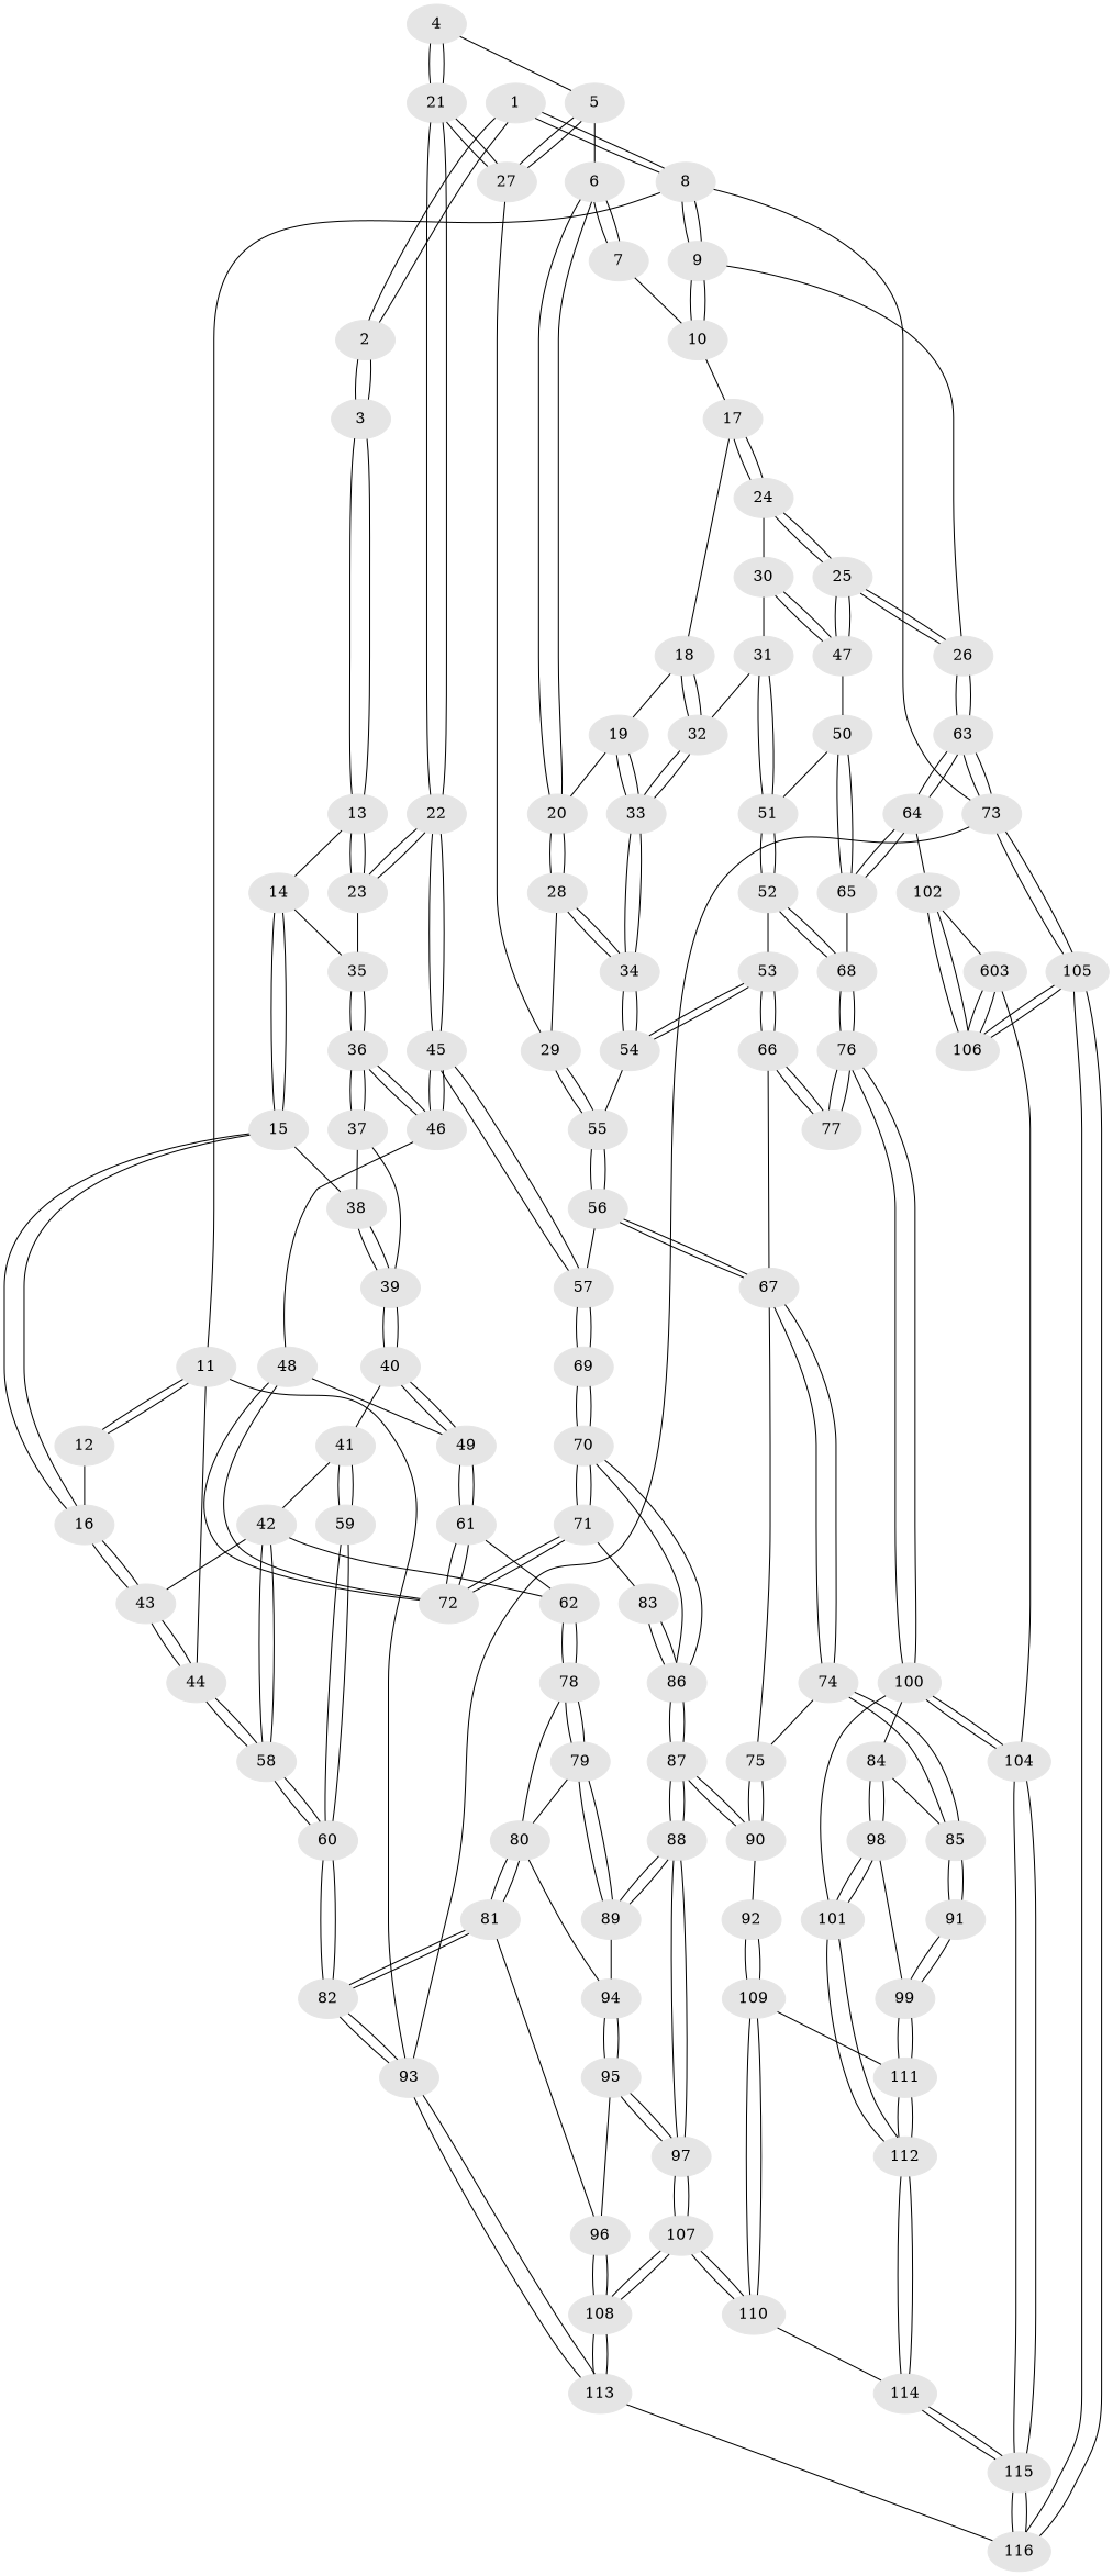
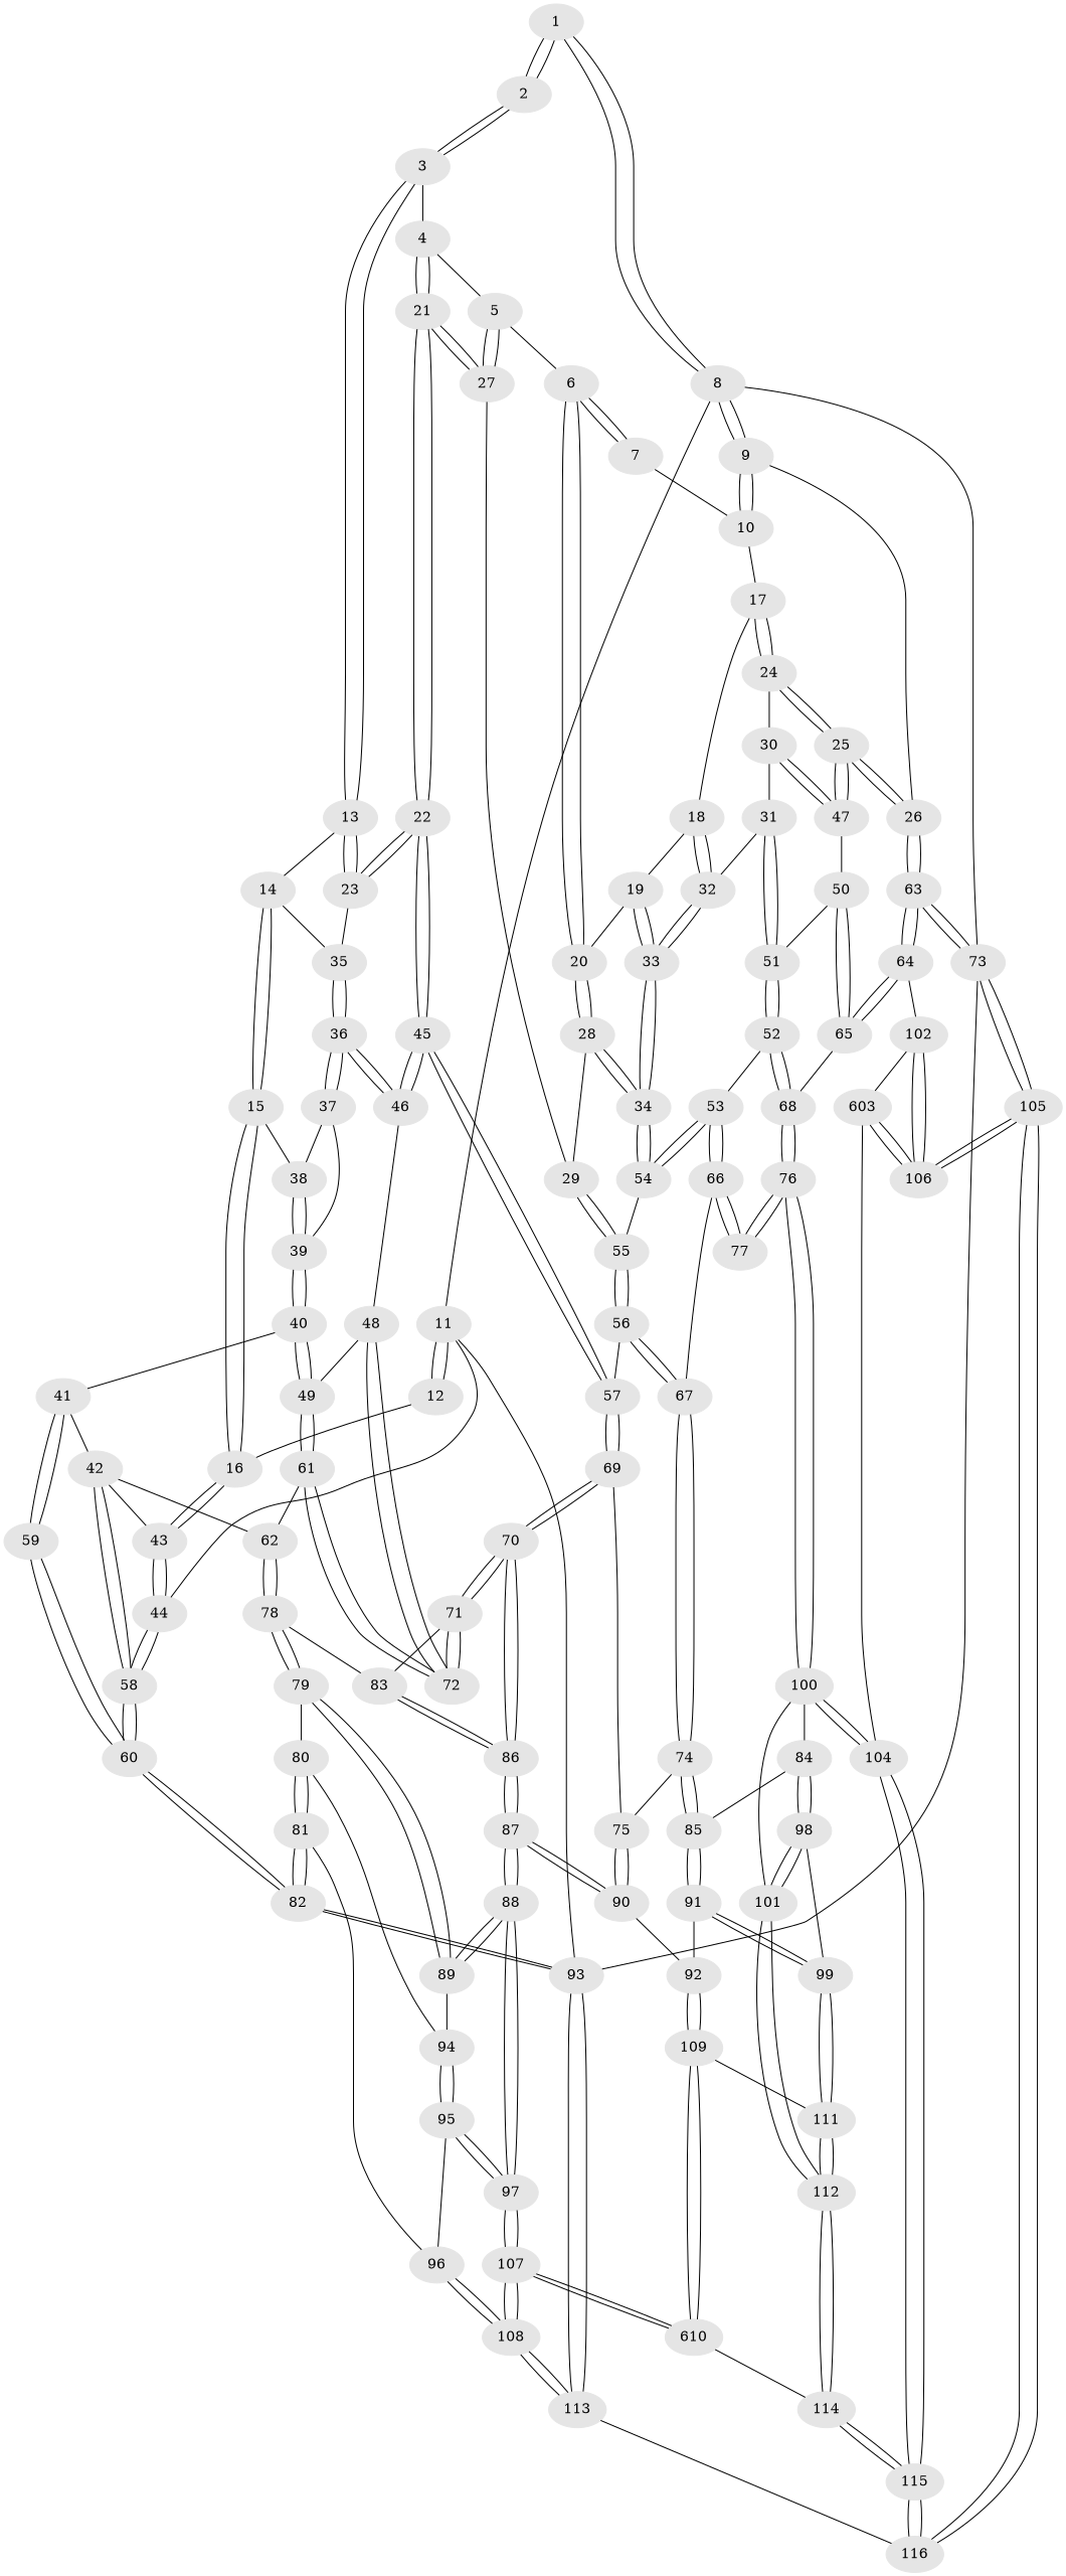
  graph {
    node [color=gray90 style=filled]
    1
    2
    8
    3
    9
    11
    73
    4
    13
    5
    21
    14
    23
    6
    27
    22
    7
    20
    29
    10
    28
    17
    26
    12
    44
    93
    105
    63
    18
    24
    16
    58
    113
    43
    15
    35
    38
    36
    39
    19
    32
    25
    30
    33
    34
    45
    46
    57
    47
    31
    50
    64
    55
    54
    56
    51
    52
    37
    48
    40
    41
    49
    42
    59
    61
    62
    60
    69
    72
    65
    68
    53
    66
    76
    67
    77
    74
    70
    75
    82
    78
    83
    79
    102
    n85 [label=603]
    106
    85
    100
    71
    86
    90
    87
    116
    91
    92
    84
    101
    104
    98
    80
    89
    81
    94
    96
    95
    108
    99
    88
    97
    107
    109
    111
-   110
+   110 [label=610]
    112
    115
    114
    1 -- 2
    1 -- 2
    1 -- 8
    1 -- 8
    2 -- 3
    2 -- 3
    8 -- 9
    8 -- 9
    8 -- 11
    8 -- 73
+   3 -- 4
    3 -- 13
    3 -- 13
    9 -- 10
    9 -- 10
    9 -- 26
    11 -- 12
    11 -- 12
    11 -- 44
    11 -- 93
    73 -- 93
    73 -- 105
    73 -- 105
    4 -- 5
    4 -- 21
    4 -- 21
    13 -- 14
    13 -- 23
    13 -- 23
    5 -- 6
    5 -- 27
    5 -- 27
    21 -- 27
    21 -- 27
    21 -- 22
    21 -- 22
    14 -- 15
    14 -- 15
    14 -- 35
    23 -- 35
    6 -- 7
    6 -- 7
    6 -- 20
    6 -- 20
    27 -- 29
    22 -- 23
    22 -- 23
    22 -- 45
    22 -- 45
    7 -- 10
    20 -- 28
    20 -- 28
    29 -- 55
    29 -- 55
    10 -- 17
    28 -- 29
    28 -- 34
    28 -- 34
    17 -- 18
    17 -- 24
    17 -- 24
    26 -- 63
    26 -- 63
    12 -- 16
    44 -- 58
    44 -- 58
    93 -- 113
    93 -- 113
    105 -- 106
    105 -- 106
    105 -- 116
    105 -- 116
    63 -- 73
    63 -- 73
    63 -- 64
    63 -- 64
    18 -- 19
    18 -- 32
    18 -- 32
    24 -- 25
    24 -- 25
    24 -- 30
    16 -- 43
    16 -- 43
    58 -- 60
    58 -- 60
    113 -- 116
    43 -- 44
    43 -- 44
    15 -- 16
    15 -- 16
    15 -- 38
    35 -- 36
    35 -- 36
    38 -- 39
    38 -- 39
    36 -- 46
    36 -- 46
    36 -- 37
    36 -- 37
    39 -- 40
    39 -- 40
    19 -- 20
    19 -- 33
    19 -- 33
    32 -- 33
    32 -- 33
    25 -- 26
    25 -- 26
    25 -- 47
    25 -- 47
    30 -- 47
    30 -- 47
    30 -- 31
    33 -- 34
    33 -- 34
    34 -- 54
    34 -- 54
    45 -- 46
    45 -- 46
    45 -- 57
    45 -- 57
    46 -- 48
    57 -- 69
    57 -- 69
    47 -- 50
    31 -- 32
    31 -- 51
    31 -- 51
    50 -- 51
    50 -- 65
    50 -- 65
    64 -- 65
    64 -- 65
    64 -- 102
    55 -- 56
    55 -- 56
    54 -- 55
    56 -- 57
    56 -- 67
    56 -- 67
    51 -- 52
    51 -- 52
    52 -- 68
    52 -- 68
    52 -- 53
    37 -- 38
    37 -- 39
    48 -- 49
    48 -- 72
    48 -- 72
    40 -- 41
    40 -- 49
    40 -- 49
    41 -- 42
    41 -- 59
    41 -- 59
    49 -- 61
    49 -- 61
    42 -- 58
    42 -- 58
    42 -- 43
    42 -- 62
    59 -- 60
    59 -- 60
    61 -- 62
    61 -- 72
    61 -- 72
    62 -- 78
    62 -- 78
    60 -- 82
    60 -- 82
    69 -- 70
    69 -- 70
-   67 -- 75
+   69 -- 75
    65 -- 68
    68 -- 76
    68 -- 76
    53 -- 54
    53 -- 54
    53 -- 66
    53 -- 66
    66 -- 67
    66 -- 77
    66 -- 77
    76 -- 77
    76 -- 77
    76 -- 100
    76 -- 100
    67 -- 74
    67 -- 74
    74 -- 75
    74 -- 85
    74 -- 85
    70 -- 71
    70 -- 71
    70 -- 86
    70 -- 86
    75 -- 90
    75 -- 90
    82 -- 93
    82 -- 93
-   78 -- 80
+   78 -- 83
    78 -- 79
    78 -- 79
    83 -- 86
    83 -- 86
    79 -- 80
    79 -- 89
    79 -- 89
    102 -- n85
    102 -- 106
    102 -- 106
    n85 -- 106
    n85 -- 106
    n85 -- 104
    85 -- 91
    85 -- 91
    100 -- 84
    100 -- 101
    100 -- 104
    100 -- 104
    71 -- 72
    71 -- 72
    71 -- 83
    86 -- 87
    86 -- 87
    90 -- 92
    87 -- 90
    87 -- 90
    87 -- 88
    87 -- 88
+   91 -- 92
    91 -- 99
    91 -- 99
    92 -- 109
    92 -- 109
    84 -- 85
    84 -- 98
    84 -- 98
    101 -- 112
    101 -- 112
    104 -- 115
    104 -- 115
    98 -- 101
    98 -- 101
    98 -- 99
    80 -- 81
    80 -- 81
    80 -- 94
    89 -- 94
    81 -- 82
    81 -- 82
    81 -- 96
    94 -- 95
    94 -- 95
    96 -- 108
    96 -- 108
    95 -- 96
    95 -- 97
    95 -- 97
    108 -- 113
    108 -- 113
    99 -- 111
    99 -- 111
    88 -- 89
    88 -- 89
    88 -- 97
    88 -- 97
    97 -- 107
    97 -- 107
    107 -- 108
    107 -- 108
    107 -- 110
    107 -- 110
    109 -- 111
    109 -- 110
    109 -- 110
    111 -- 112
    111 -- 112
    110 -- 114
    112 -- 114
    112 -- 114
    115 -- 116
    115 -- 116
    114 -- 115
    114 -- 115
  }
